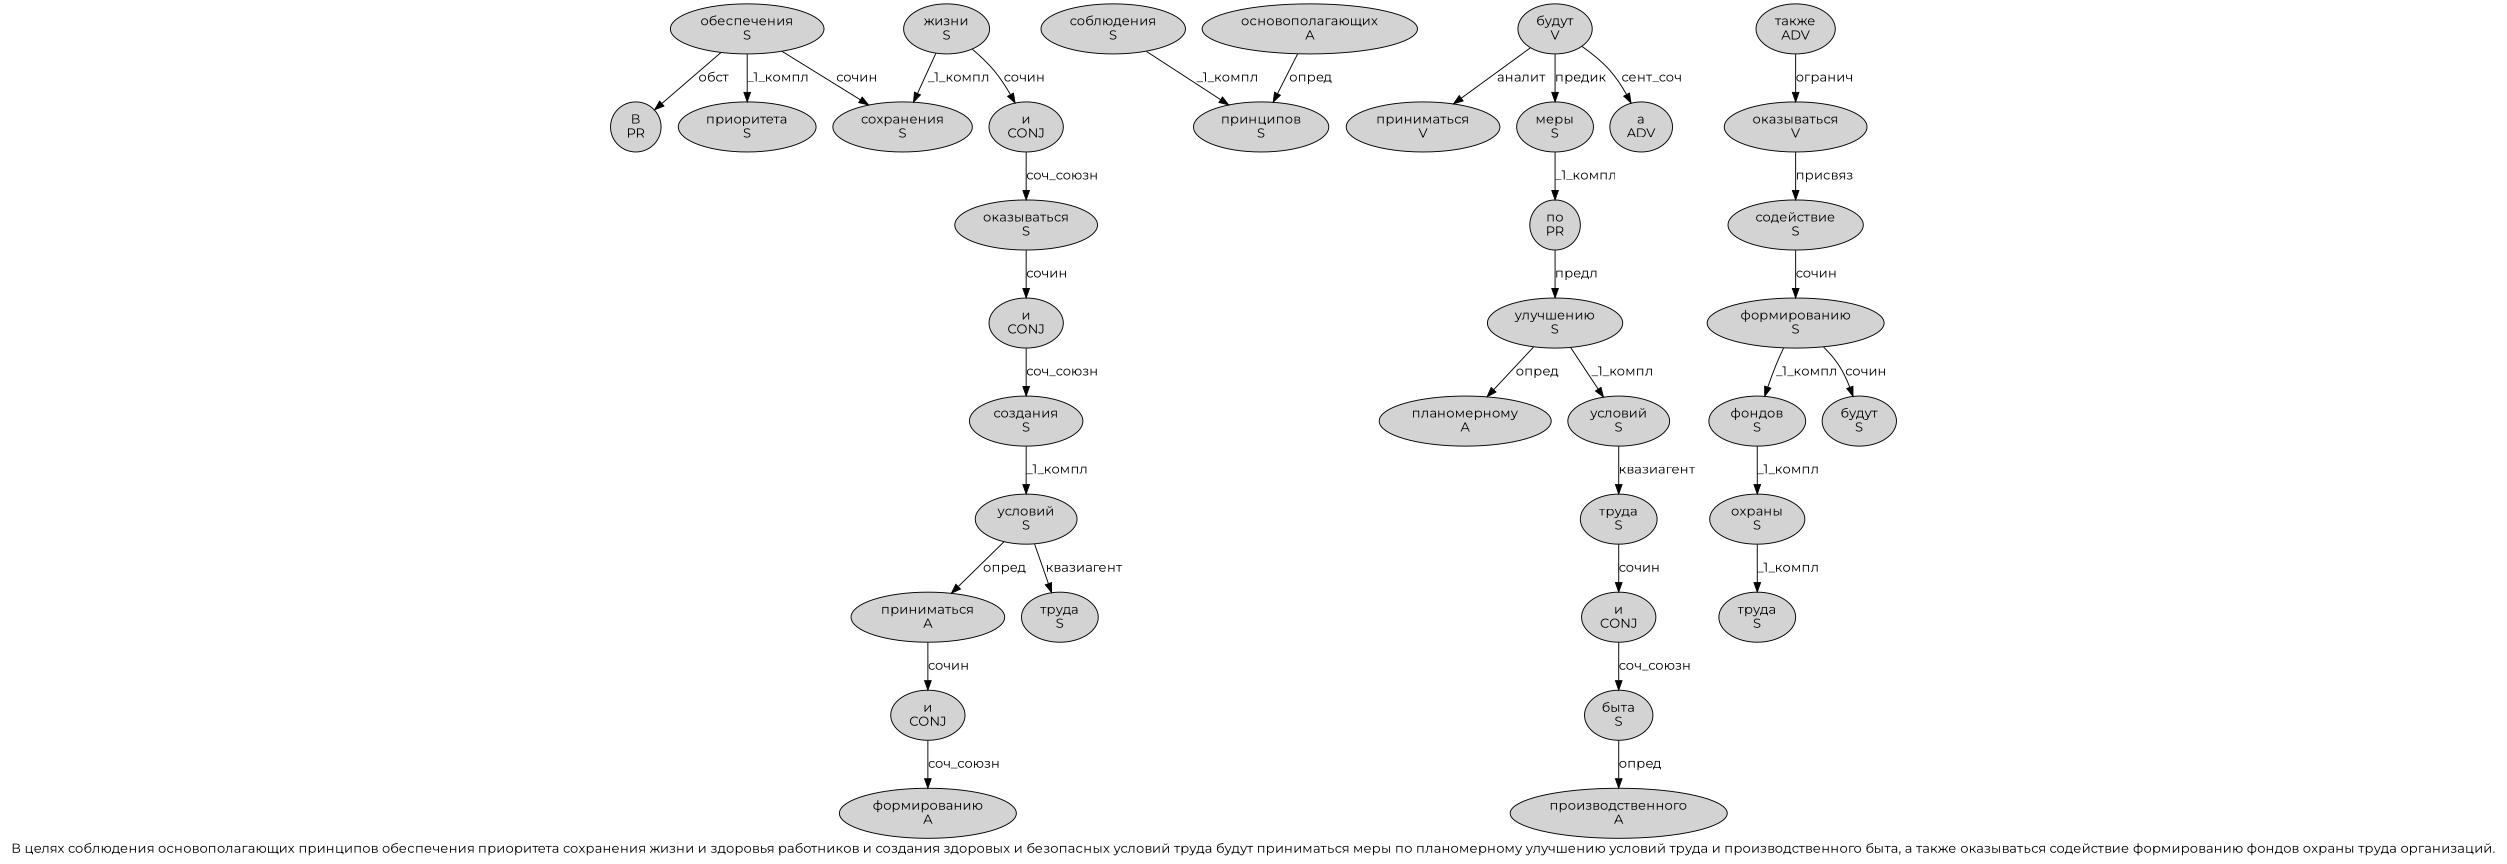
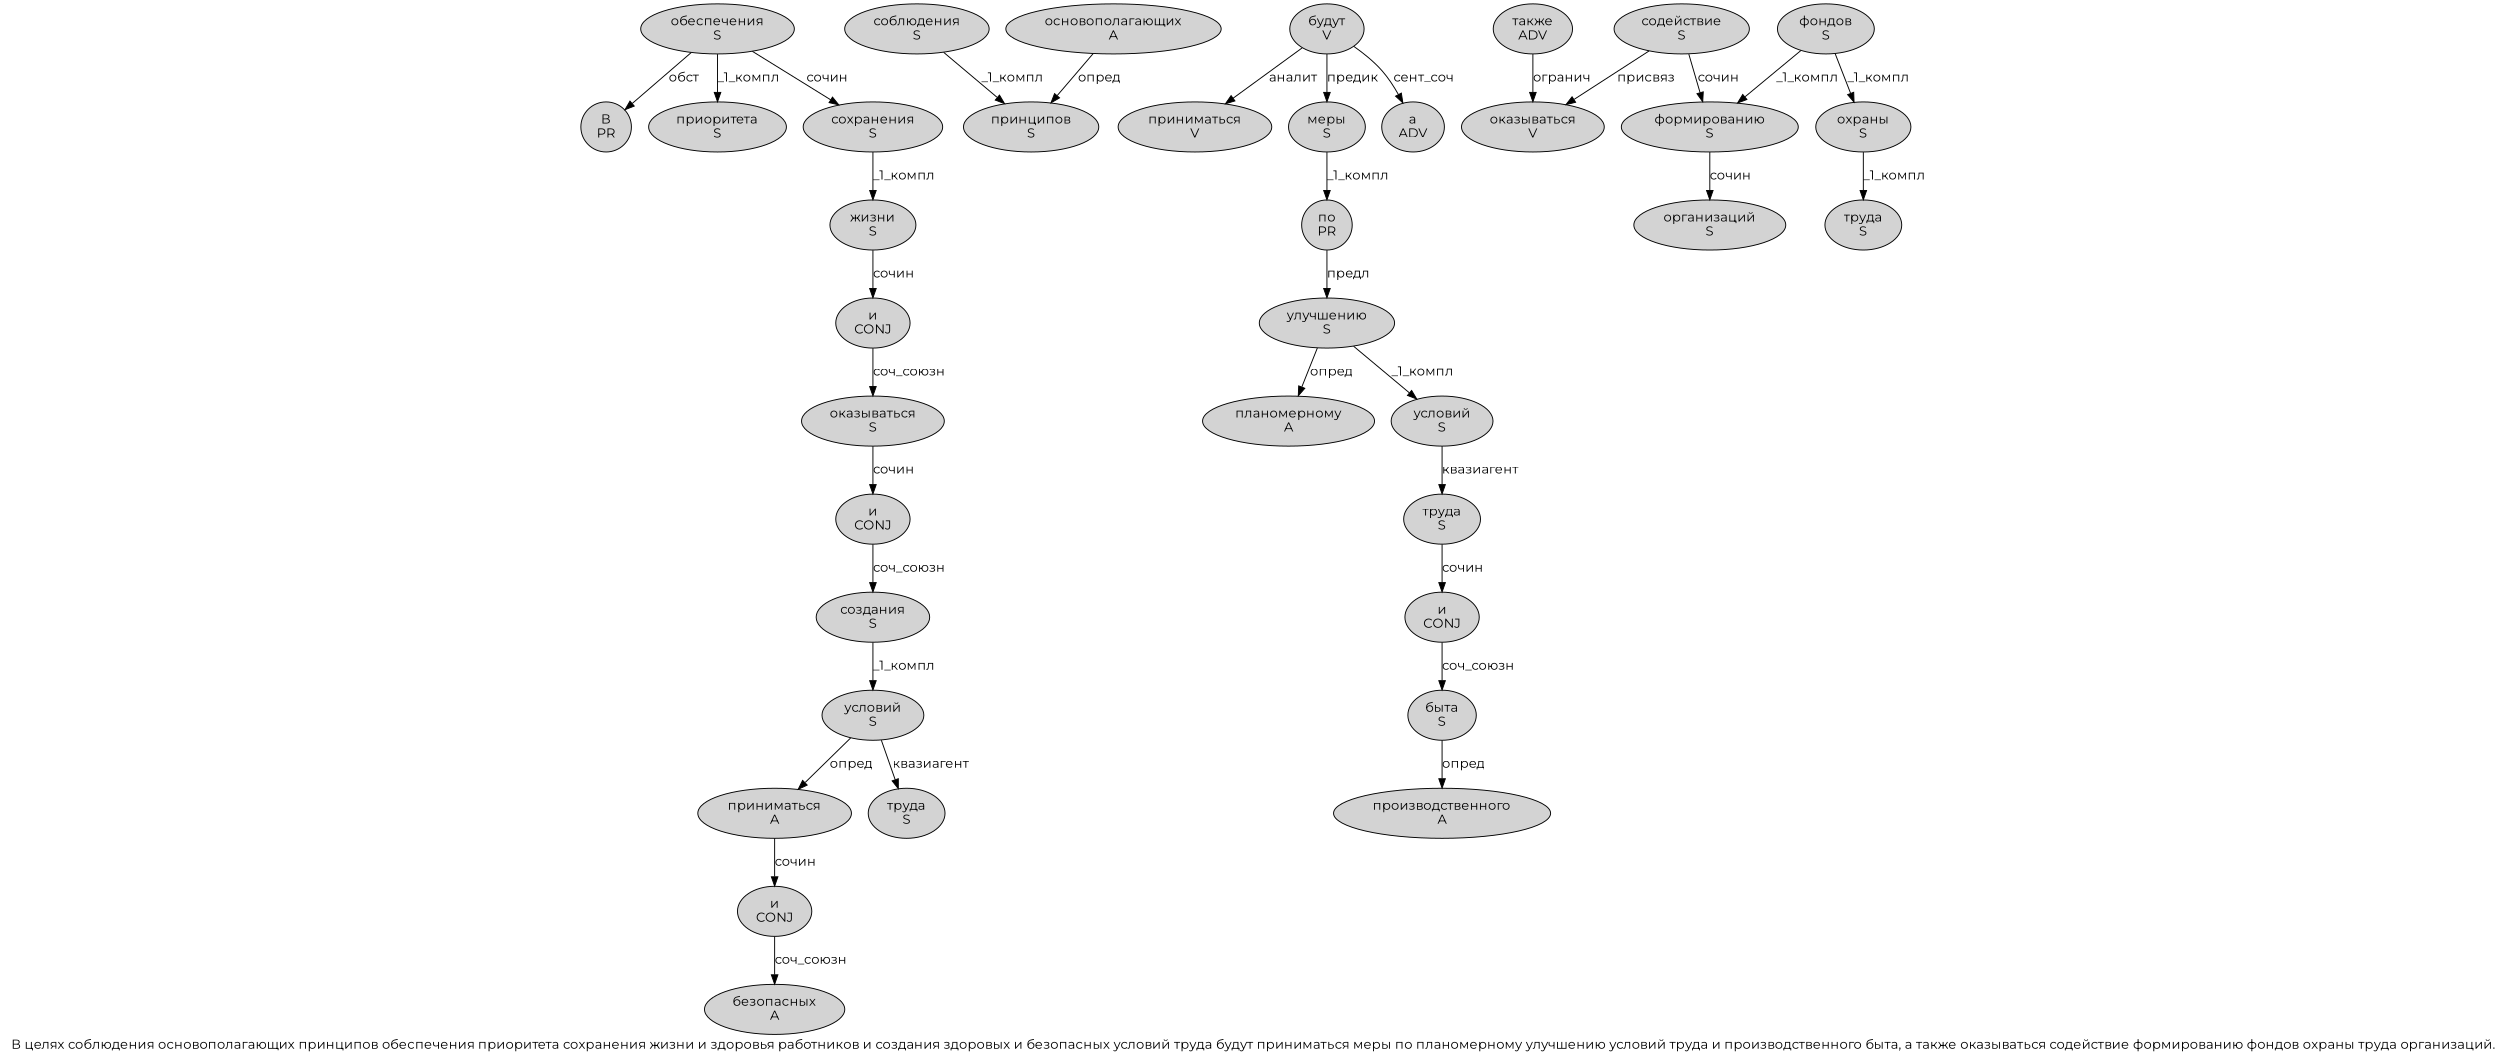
  digraph {
    fontname=Montserrat
    label="В целях соблюдения основополагающих принципов обеспечения приоритета сохранения жизни и здоровья работников и создания здоровых и безопасных условий труда будут приниматься меры по планомерному улучшению условий труда и производственного быта, а также оказываться содействие формированию фондов охраны труда организаций."
    node [fillcolor=lightgray fontname=Montserrat penwidth=1 shape=ellipse style=filled]
    edge [fontname=Montserrat]
    n1 [label="В\nPR"]
    n2 [label="соблюдения\nS"]
    n3 [label="принципов\nS"]
    n4 [label="основополагающих\nA"]
    n5 [label="обеспечения\nS"]
    n6 [label="приоритета\nS"]
    n7 [label="сохранения\nS"]
    n8 [label="жизни\nS"]
    n9 [label="будут\nV"]
    n10 [label="приниматься\nV"]
    n11 [label="меры\nS"]
    n12 [label="а\nADV"]
    n13 [label="и\nCONJ"]
    n14 [label="оказываться\nS"]
    n15 [label="и\nCONJ"]
    n16 [label="создания\nS"]
    n17 [label="условий\nS"]
    n18 [label="приниматься\nA"]
    n19 [label="труда\nS"]
    n20 [label="и\nCONJ"]
-   n21 [label="формированию\nA"]
+   n21 [label="безопасных\nA"]
    n22 [label="по\nPR"]
    n23 [label="улучшению\nS"]
    n24 [label="планомерному\nA"]
    n25 [label="условий\nS"]
    n26 [label="труда\nS"]
    n27 [label="и\nCONJ"]
    n28 [label="быта\nS"]
    n29 [label="производственного\nA"]
    n30 [label="также\nADV"]
    n31 [label="оказываться\nV"]
    n32 [label="содействие\nS"]
    n33 [label="формированию\nS"]
    n34 [label="фондов\nS"]
-   n35 [label="будут\nS"]
+   n35 [label="организаций\nS"]
    n36 [label="охраны\nS"]
    n37 [label="труда\nS"]
    n2 -> n3 [label="_1_компл"]
    n4 -> n3 [label="опред"]
    n5 -> n1 [label="обст"]
    n5 -> n6 [label="_1_компл"]
    n5 -> n7 [label="сочин"]
-   n8 -> n7 [label="_1_компл"]
+   n7 -> n8 [label="_1_компл"]
    n8 -> n13 [label="сочин"]
    n9 -> n10 [label="аналит"]
    n9 -> n11 [label="предик"]
    n9 -> n12 [label="сент_соч"]
    n11 -> n22 [label="_1_компл"]
    n13 -> n14 [label="соч_союзн"]
    n14 -> n15 [label="сочин"]
    n15 -> n16 [label="соч_союзн"]
    n16 -> n17 [label="_1_компл"]
    n17 -> n18 [label="опред"]
    n17 -> n19 [label="квазиагент"]
    n18 -> n20 [label="сочин"]
    n20 -> n21 [label="соч_союзн"]
    n22 -> n23 [label="предл"]
    n23 -> n24 [label="опред"]
    n23 -> n25 [label="_1_компл"]
    n25 -> n26 [label="квазиагент"]
    n26 -> n27 [label="сочин"]
    n27 -> n28 [label="соч_союзн"]
    n28 -> n29 [label="опред"]
    n30 -> n31 [label="огранич"]
-   n31 -> n32 [label="присвяз"]
+   n32 -> n31 [label="присвяз"]
    n32 -> n33 [label="сочин"]
-   n33 -> n34 [label="_1_компл"]
+   n34 -> n33 [label="_1_компл"]
    n33 -> n35 [label="сочин"]
    n34 -> n36 [label="_1_компл"]
    n36 -> n37 [label="_1_компл"]
  }
